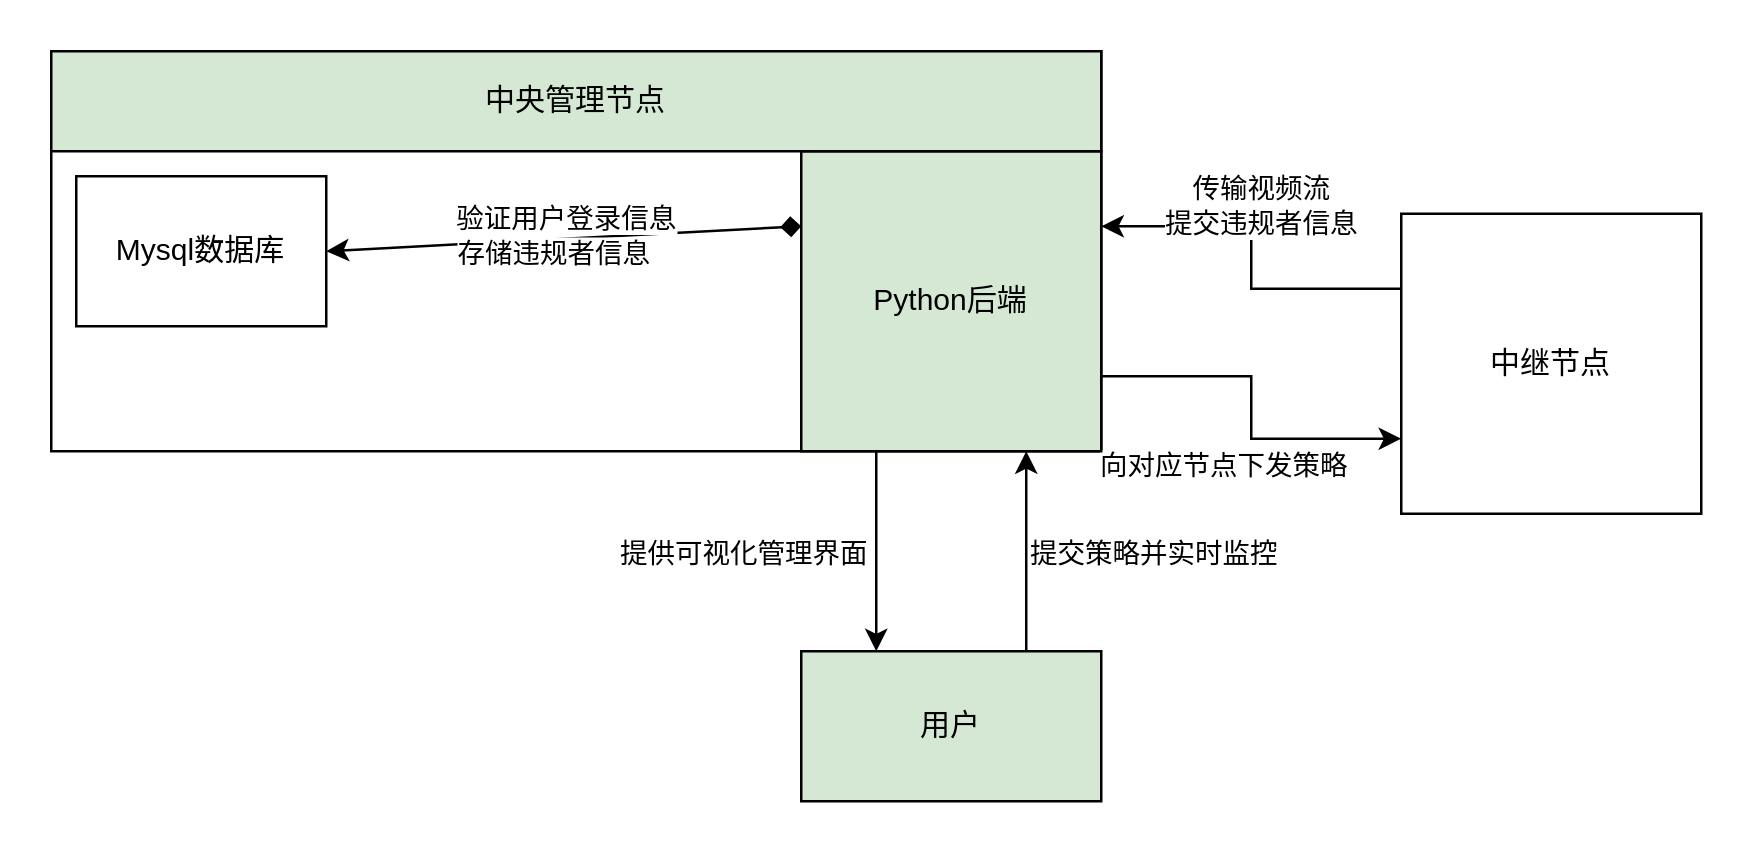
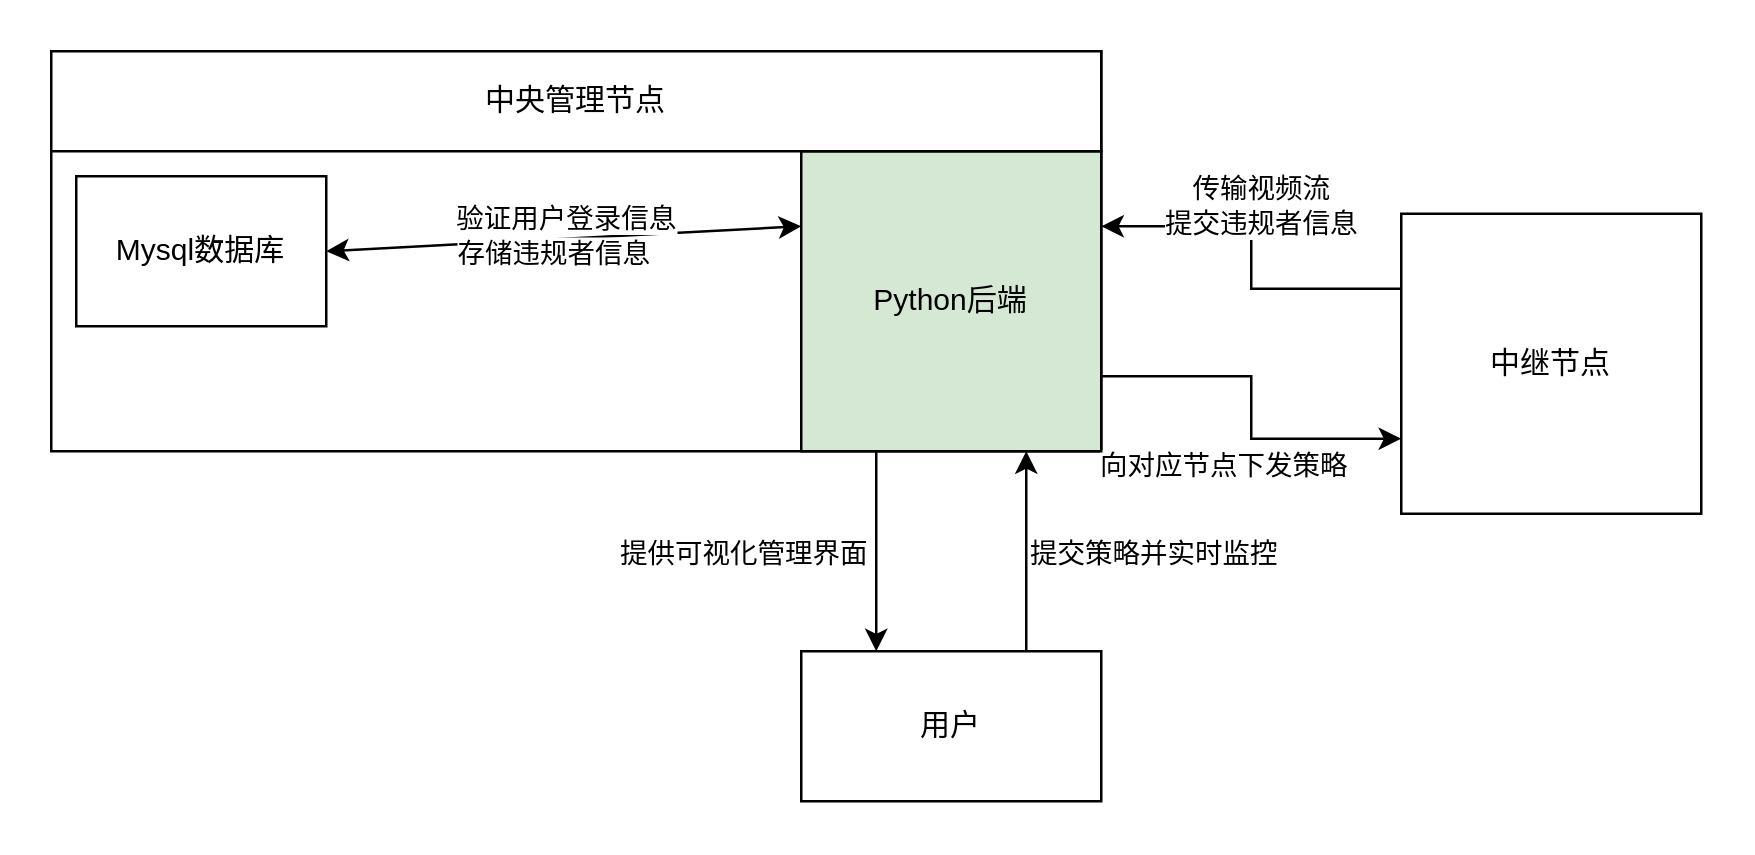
  <mxCell id="0" />
  <mxCell id="1" parent="0" />
  <mxCell id="2" value="" style="rounded=0;whiteSpace=wrap;html=1;" vertex="1" parent="1"><mxGeometry x="20" y="20" width="420" height="160" as="geometry" /></mxCell>
  <mxCell id="3" style="edgeStyle=orthogonalEdgeStyle;rounded=0;orthogonalLoop=1;jettySize=auto;html=1;exitX=1;exitY=0.75;exitDx=0;exitDy=0;entryX=0;entryY=0.75;entryDx=0;entryDy=0;" edge="1" parent="1" source="6" target="10"><mxGeometry relative="1" as="geometry" /></mxCell>
  <mxCell id="4" value="向对应节点下发策略" style="edgeLabel;html=1;align=center;verticalAlign=middle;resizable=0;points=[];" vertex="1" connectable="0" parent="3"><mxGeometry x="0.224" y="-1" relative="1" as="geometry"><mxPoint x="-16" y="9" as="offset" /></mxGeometry></mxCell>
  <mxCell id="5" style="edgeStyle=orthogonalEdgeStyle;rounded=0;orthogonalLoop=1;jettySize=auto;html=1;exitX=0.25;exitY=1;exitDx=0;exitDy=0;entryX=0.25;entryY=0;entryDx=0;entryDy=0;" edge="1" parent="1" source="6" target="13"><mxGeometry relative="1" as="geometry" /></mxCell>
  <mxCell id="6" value="Python后端" style="rounded=0;whiteSpace=wrap;html=1;fillColor=#d5e8d4;" vertex="1" parent="1"><mxGeometry x="320" y="60" width="120" height="120" as="geometry" /></mxCell>
- <mxCell id="7" value="中央管理节点" style="rounded=0;whiteSpace=wrap;html=1;fillColor=#d5e8d4;" vertex="1" parent="1"><mxGeometry x="20" y="20" width="420" height="40" as="geometry" /></mxCell>
+ <mxCell id="7" value="中央管理节点" style="rounded=0;whiteSpace=wrap;html=1;" vertex="1" parent="1"><mxGeometry x="20" y="20" width="420" height="40" as="geometry" /></mxCell>
  <mxCell id="8" style="edgeStyle=orthogonalEdgeStyle;rounded=0;orthogonalLoop=1;jettySize=auto;html=1;exitX=0;exitY=0.25;exitDx=0;exitDy=0;entryX=1;entryY=0.25;entryDx=0;entryDy=0;" edge="1" parent="1" source="10" target="6"><mxGeometry relative="1" as="geometry" /></mxCell>
  <mxCell id="9" value="传输视频流&lt;div&gt;提交违规者信息&lt;/div&gt;" style="edgeLabel;html=1;align=center;verticalAlign=middle;resizable=0;points=[];" vertex="1" connectable="0" parent="8"><mxGeometry x="0.058" y="-3" relative="1" as="geometry"><mxPoint y="-17" as="offset" /></mxGeometry></mxCell>
  <mxCell id="10" value="中继节点" style="rounded=0;whiteSpace=wrap;html=1;" vertex="1" parent="1"><mxGeometry x="560" y="85" width="120" height="120" as="geometry" /></mxCell>
  <mxCell id="11" style="edgeStyle=orthogonalEdgeStyle;rounded=0;orthogonalLoop=1;jettySize=auto;html=1;exitX=0.75;exitY=0;exitDx=0;exitDy=0;entryX=0.75;entryY=1;entryDx=0;entryDy=0;" edge="1" parent="1" source="13" target="6"><mxGeometry relative="1" as="geometry" /></mxCell>
  <mxCell id="12" value="提交策略并&lt;span style=&quot;background-color: light-dark(#ffffff, var(--ge-dark-color, #121212)); color: light-dark(rgb(0, 0, 0), rgb(255, 255, 255));&quot;&gt;实时监控&lt;/span&gt;" style="edgeLabel;html=1;align=center;verticalAlign=middle;resizable=0;points=[];" vertex="1" connectable="0" parent="11"><mxGeometry x="0.174" y="-1" relative="1" as="geometry"><mxPoint x="49" y="7" as="offset" /></mxGeometry></mxCell>
- <mxCell id="13" value="用户" style="rounded=0;whiteSpace=wrap;html=1;fillColor=#d5e8d4;" vertex="1" parent="1"><mxGeometry x="320" y="260" width="120" height="60" as="geometry" /></mxCell>
+ <mxCell id="13" value="用户" style="rounded=0;whiteSpace=wrap;html=1;" vertex="1" parent="1"><mxGeometry x="320" y="260" width="120" height="60" as="geometry" /></mxCell>
  <mxCell id="14" value="提供可视化管理界面" style="edgeLabel;html=1;align=center;verticalAlign=middle;resizable=0;points=[];" vertex="1" connectable="0" parent="1"><mxGeometry x="520" y="240" as="geometry"><mxPoint x="-224" y="-20" as="offset" /></mxGeometry></mxCell>
  <mxCell id="15" value="Mysql数据库" style="rounded=0;whiteSpace=wrap;html=1;" vertex="1" parent="1"><mxGeometry x="30" y="70" width="100" height="60" as="geometry" /></mxCell>
- <mxCell id="16" value="" style="endArrow=diamond;startArrow=classic;html=1;rounded=0;exitX=1;exitY=0.5;exitDx=0;exitDy=0;entryX=0;entryY=0.25;entryDx=0;entryDy=0;" edge="1" parent="1" source="15" target="6"><mxGeometry width="50" height="50" relative="1" as="geometry"><mxPoint x="300" y="350" as="sourcePoint" /><mxPoint x="350" y="300" as="targetPoint" /></mxGeometry></mxCell>
+ <mxCell id="16" value="" style="endArrow=classic;startArrow=classic;html=1;rounded=0;exitX=1;exitY=0.5;exitDx=0;exitDy=0;entryX=0;entryY=0.25;entryDx=0;entryDy=0;" edge="1" parent="1" source="15" target="6"><mxGeometry width="50" height="50" relative="1" as="geometry"><mxPoint x="300" y="350" as="sourcePoint" /><mxPoint x="350" y="300" as="targetPoint" /></mxGeometry></mxCell>
  <mxCell id="17" value="验证用户登录信息" style="edgeLabel;html=1;align=center;verticalAlign=middle;resizable=0;points=[];" vertex="1" connectable="0" parent="16"><mxGeometry x="-0.303" relative="1" as="geometry"><mxPoint x="30" y="-10" as="offset" /></mxGeometry></mxCell>
  <mxCell id="18" value="存储违规者信息" style="edgeLabel;html=1;align=center;verticalAlign=middle;resizable=0;points=[];" vertex="1" connectable="0" parent="1"><mxGeometry x="220" y="100" as="geometry" /></mxCell>
